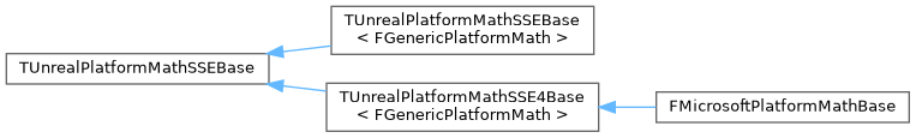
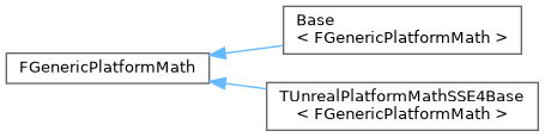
  digraph {
    rankdir=LR
    node [color=grey40 fillcolor=white fontname=Helvetica fontsize=10 shape=box style=filled]
    edge [color=steelblue1 dir=back fontname=Helvetica fontsize=10 labelfontname=Helvetica labelfontsize=10 style=solid]
-   n1 [height=0.2 label=TUnrealPlatformMathSSEBase width=0.4]
-   n2 [height=0.2 label="TUnrealPlatformMathSSEBase\l\< FGenericPlatformMath \>" width=0.4]
+   n1 [height=0.2 label=FGenericPlatformMath width=0.4]
+   n2 [height=0.2 label="Base\l\< FGenericPlatformMath \>" width=0.4]
    n3 [height=0.2 label="TUnrealPlatformMathSSE4Base\l\< FGenericPlatformMath \>" width=0.4]
-   n4 [height=0.2 label=FMicrosoftPlatformMathBase width=0.4]
    n1 -> n2
    n1 -> n3
-   n3 -> n4
  }
